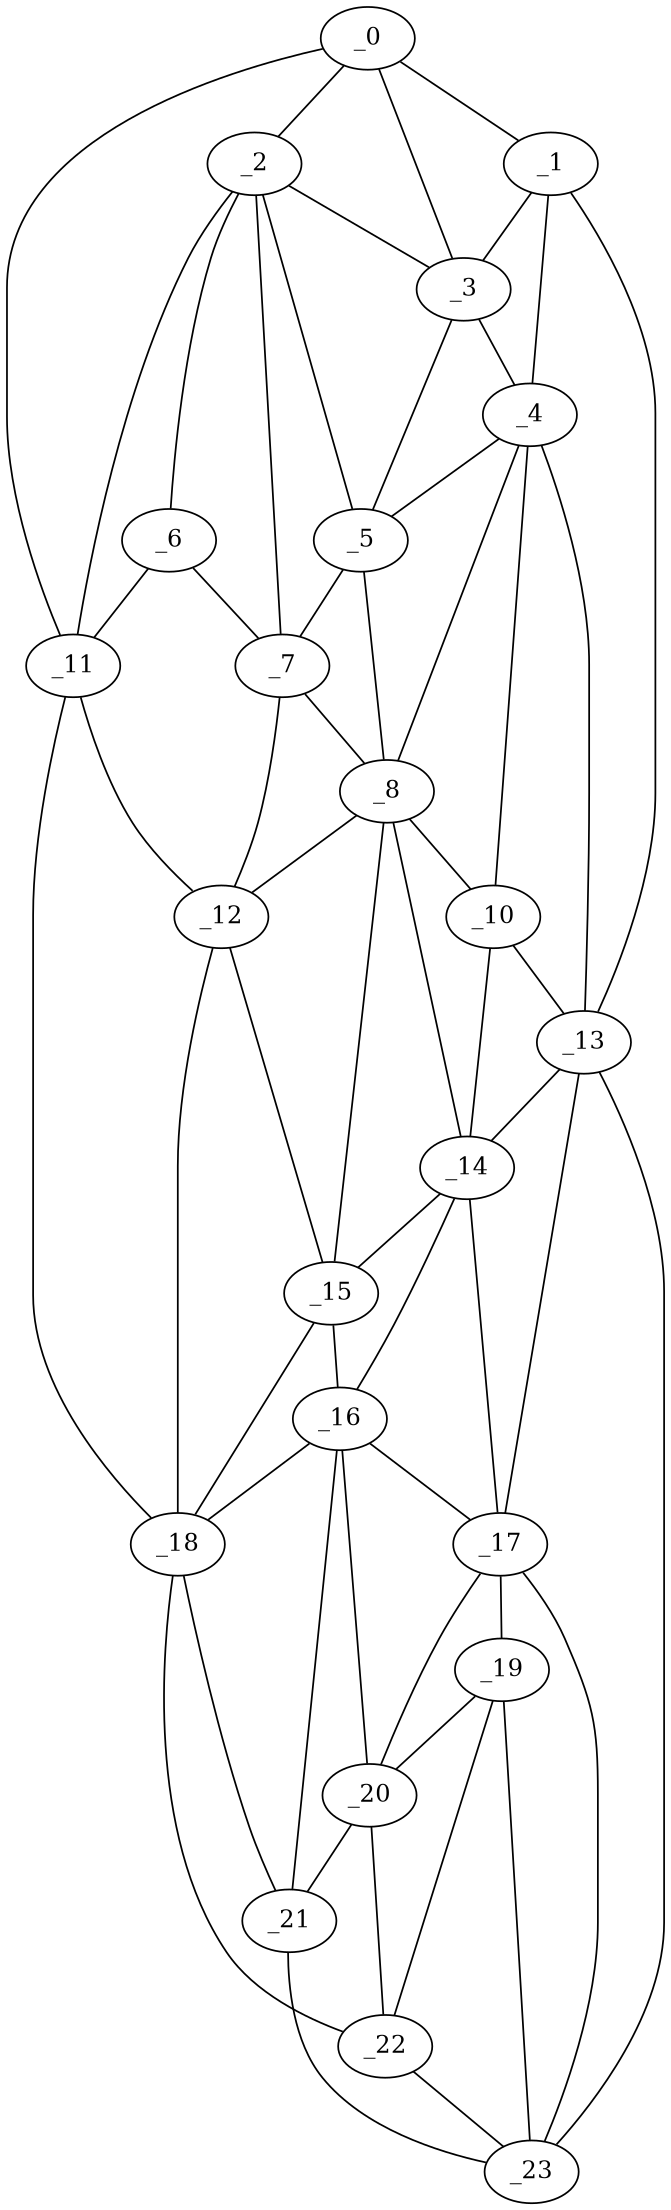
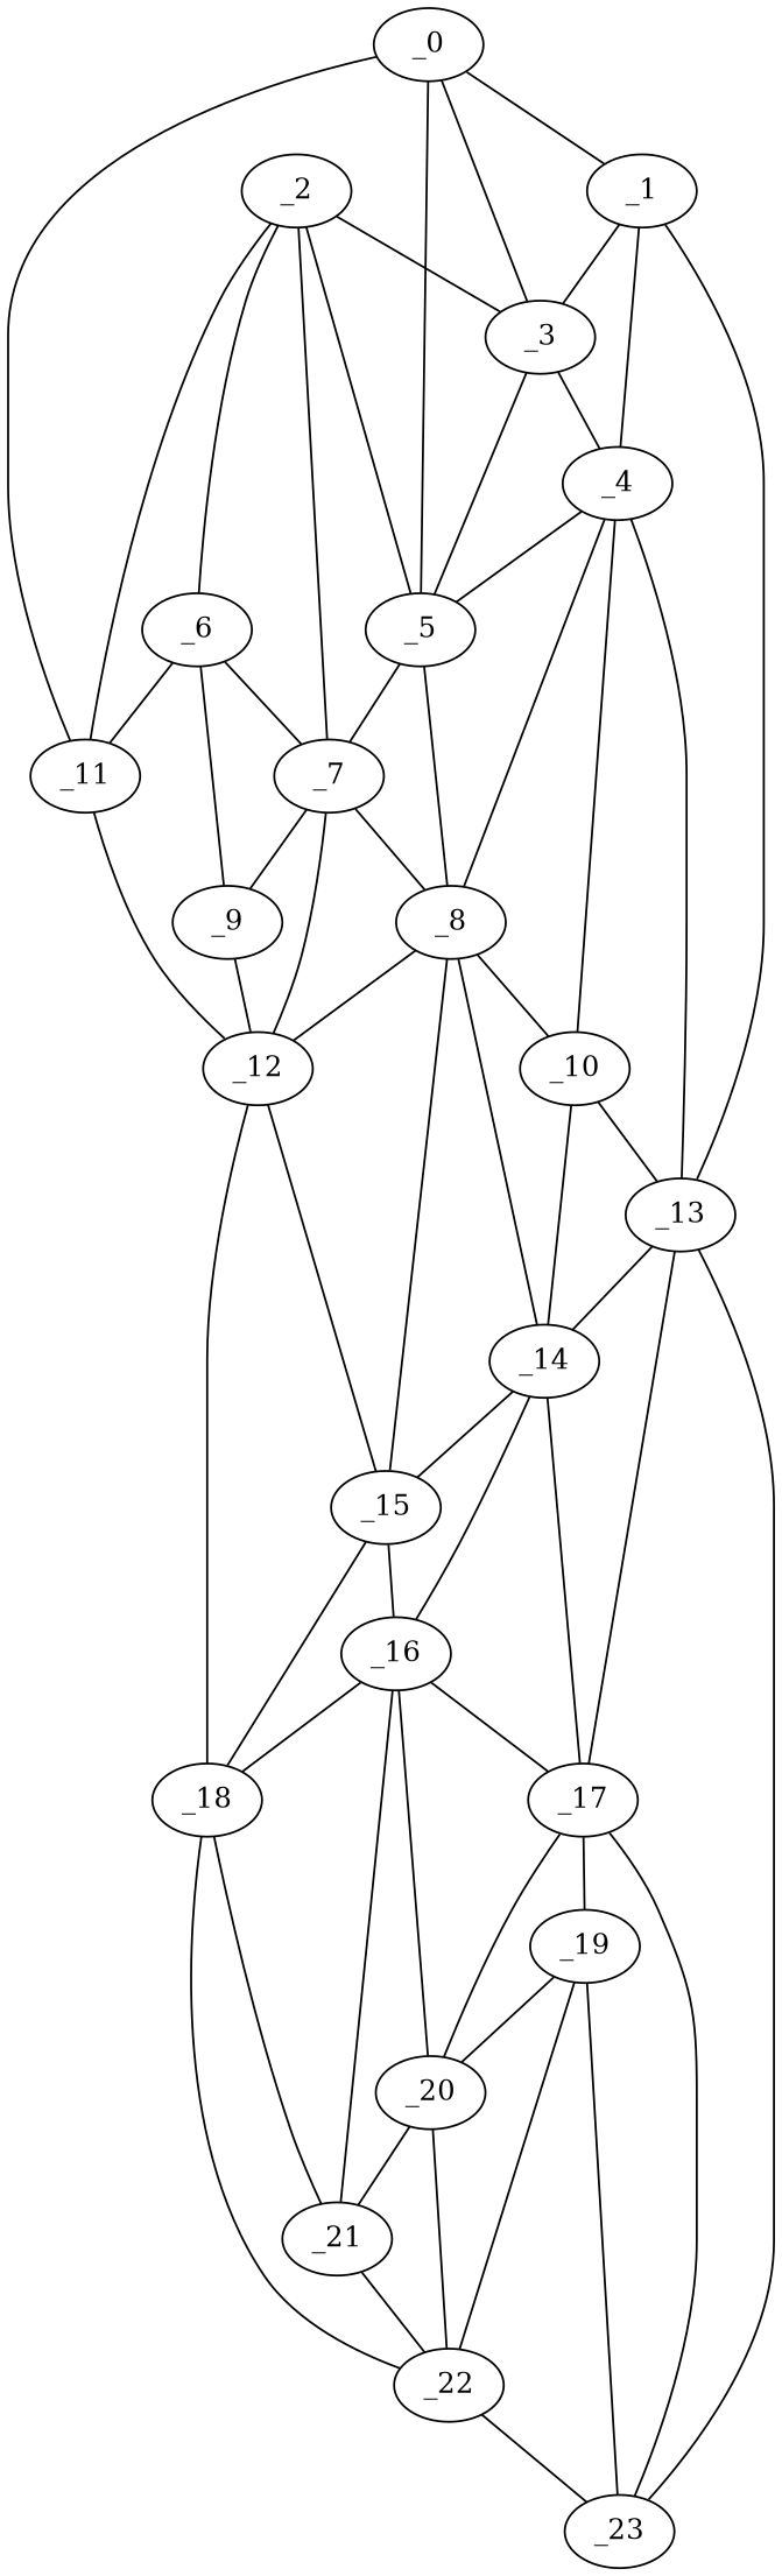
  graph {
    node [x=44 y=71]
    edge [valence=2]
    _0 [x=11 y=23]
    _1 [x=36 y=61]
    _2 [y=29]
    _3 [y=46]
    _11 [x=68 y=17]
    _4 [x=45 y=65]
    _13 [x=71 y=85]
    _5 [x=52 y=43]
    _6 [x=53 y=27]
    _7 [x=58 y=34]
    _12 [x=70 y=32]
    _18 [x=86 y=40]
    _8 [x=60 y=42]
    _10 [x=65 y=73]
    _14 [x=72]
    _17 [x=81 y=83]
    _23 [x=117 y=97]
+   _9 [x=63 y=26]
    _15 [x=73 y=39]
    _21 [x=95 y=57]
    _22 [x=113 y=84]
    _16 [x=79]
    _20 [x=91 y=76]
    _19 [x=90 y=82]
    _0 -- _1 [valence=1]
-   _0 -- _2
+   _0 -- _5
    _0 -- _3 [valence=1]
    _0 -- _11 [valence=1]
    _1 -- _3
    _1 -- _4
    _1 -- _13 [valence=1]
    _2 -- _3
    _2 -- _11 [valence=1]
    _2 -- _5
    _2 -- _6
    _2 -- _7 [valence=1]
    _3 -- _4
    _3 -- _5
    _11 -- _12 [valence=1]
-   _11 -- _18 [valence=1]
    _4 -- _13 [valence=1]
    _4 -- _5
    _4 -- _8
    _4 -- _10 [valence=1]
    _13 -- _14
    _13 -- _17 [valence=1]
    _13 -- _23 [valence=1]
    _5 -- _7
    _5 -- _8 [valence=1]
    _6 -- _11
    _6 -- _7
+   _6 -- _9
    _7 -- _12 [valence=1]
    _7 -- _8
+   _7 -- _9
    _12 -- _18
    _12 -- _15
    _18 -- _21 [valence=1]
    _18 -- _22 [valence=1]
    _8 -- _12
    _8 -- _10
    _8 -- _14 [valence=1]
    _8 -- _15 [valence=1]
    _10 -- _13 [valence=1]
    _10 -- _14
    _14 -- _17 [valence=1]
    _14 -- _15
    _14 -- _16
    _17 -- _23
    _17 -- _20
    _17 -- _19
+   _9 -- _12
    _15 -- _18
    _15 -- _16
-   _21 -- _23
+   _21 -- _22
    _22 -- _23 [valence=1]
    _16 -- _18
    _16 -- _17
    _16 -- _21
    _16 -- _20
    _20 -- _21 [valence=1]
    _20 -- _22
    _19 -- _23 [valence=1]
    _19 -- _22 [valence=1]
    _19 -- _20
  }
